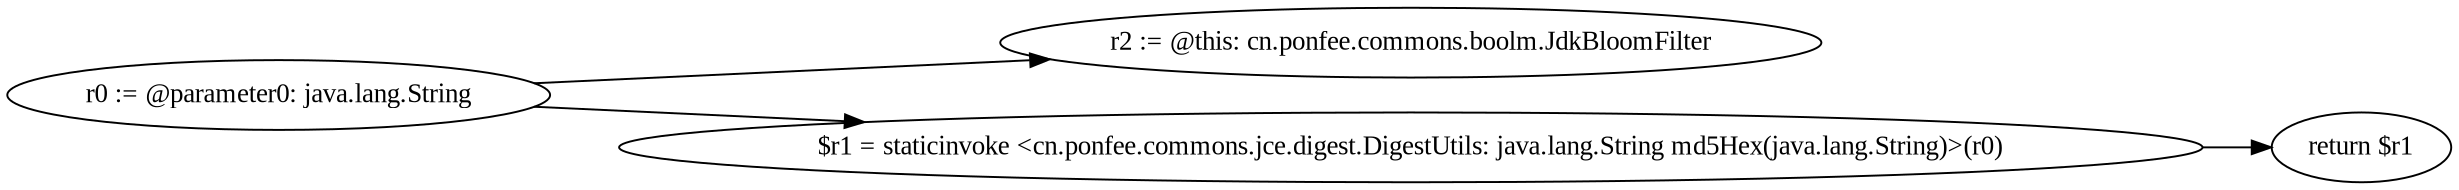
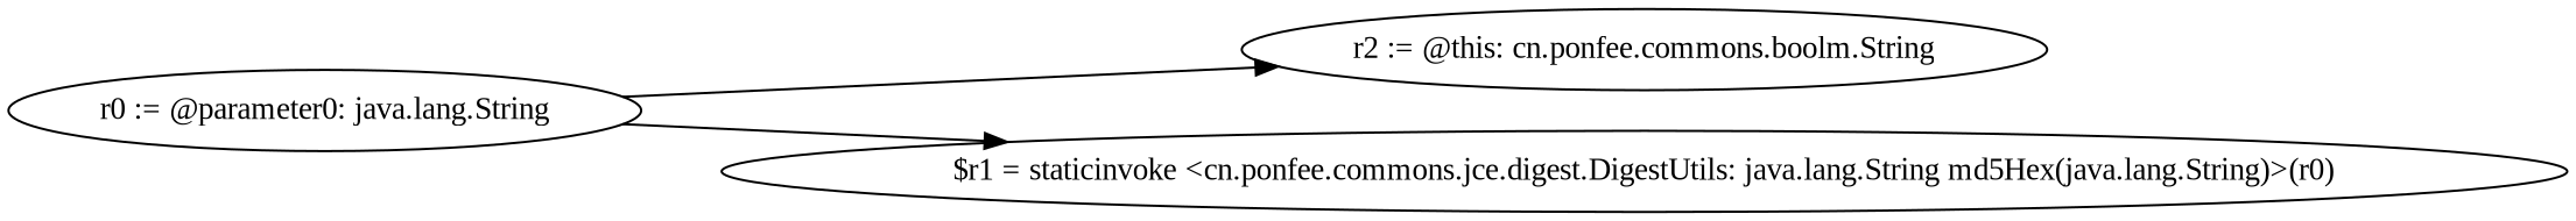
  digraph {
    fontname="Liberation Serif"
    rankdir=LR
    node [fontname="Liberation Serif"]
    edge [fontname="Liberation Serif"]
    "r0 := @parameter0: java.lang.String"
-   "r2 := @this: cn.ponfee.commons.boolm.JdkBloomFilter"
+   "r2 := @this: cn.ponfee.commons.boolm.JdkBloomFilter" [label="r2 := @this: cn.ponfee.commons.boolm.String"]
    "$r1 = staticinvoke <cn.ponfee.commons.jce.digest.DigestUtils: java.lang.String md5Hex(java.lang.String)>(r0)"
-   "return $r1"
    "r0 := @parameter0: java.lang.String" -> "r2 := @this: cn.ponfee.commons.boolm.JdkBloomFilter"
    "r0 := @parameter0: java.lang.String" -> "$r1 = staticinvoke <cn.ponfee.commons.jce.digest.DigestUtils: java.lang.String md5Hex(java.lang.String)>(r0)"
-   "$r1 = staticinvoke <cn.ponfee.commons.jce.digest.DigestUtils: java.lang.String md5Hex(java.lang.String)>(r0)" -> "return $r1"
  }
